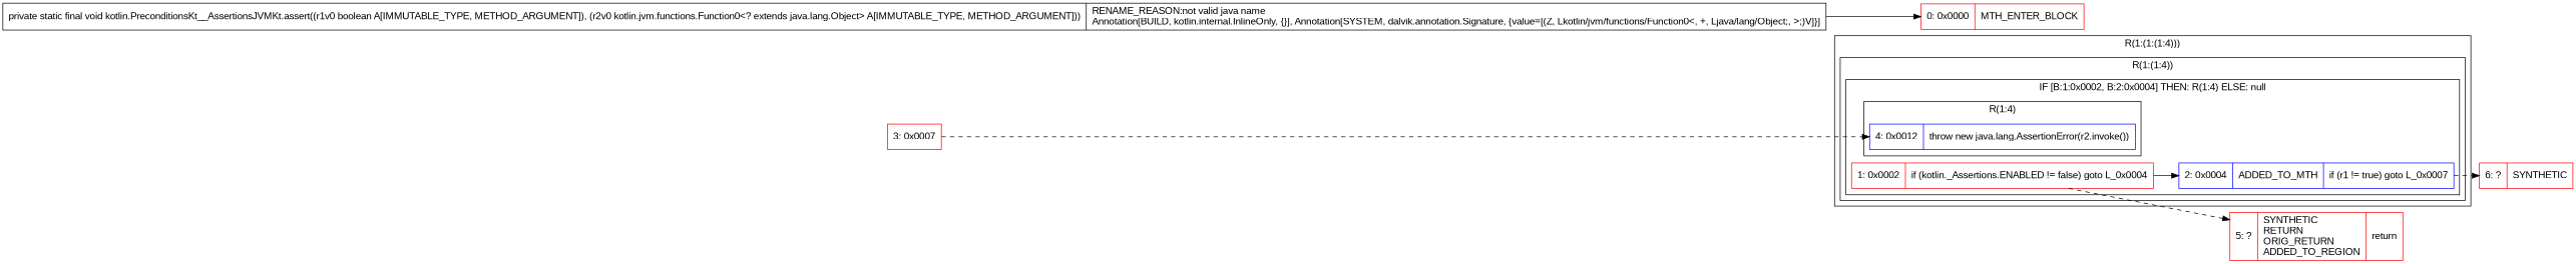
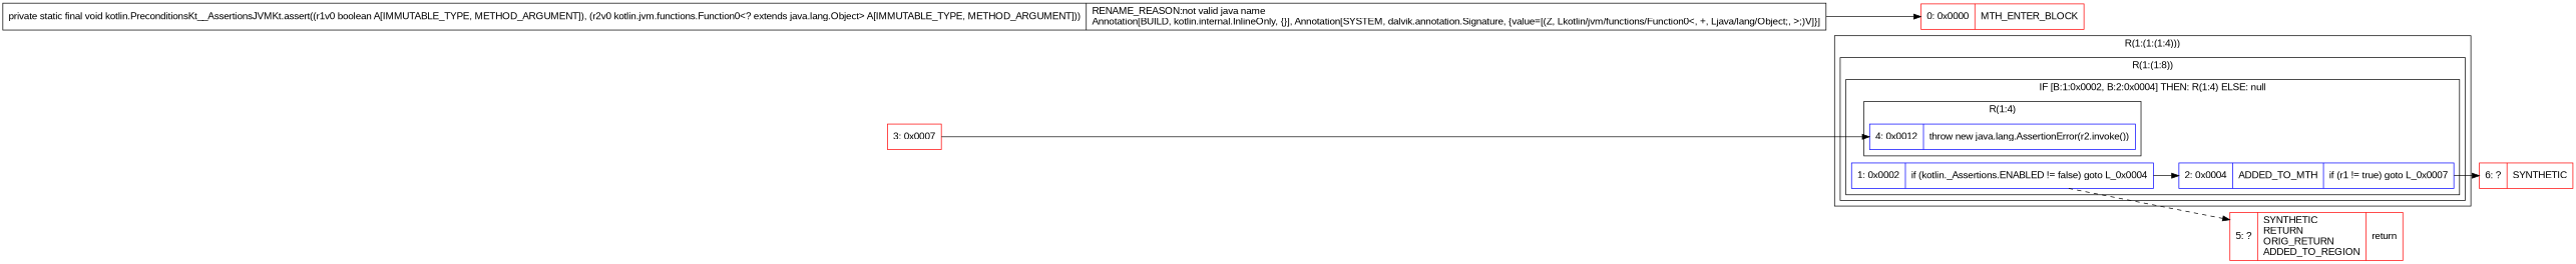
  digraph {
    fontname="Liberation Sans"
    rankdir=LR
    node [color=red fontname="Liberation Sans" shape=record]
    edge [fontname="Liberation Sans"]
    n1 [color=blue label="{4\:\ 0x0012|throw new java.lang.AssertionError(r2.invoke())\l}"]
-   n2 [label="{1\:\ 0x0002|if (kotlin._Assertions.ENABLED != false) goto L_0x0004\l}"]
+   n2 [color=blue label="{1\:\ 0x0002|if (kotlin._Assertions.ENABLED != false) goto L_0x0004\l}"]
    n3 [color=blue label="{2\:\ 0x0004|ADDED_TO_MTH\l|if (r1 != true) goto L_0x0007\l}"]
    n4 [label="{5\:\ ?|SYNTHETIC\lRETURN\lORIG_RETURN\lADDED_TO_REGION\l|return\l}"]
    n5 [label="{6\:\ ?|SYNTHETIC\l}"]
    n6 [label="{3\:\ 0x0007}"]
    n7 [label="{0\:\ 0x0000|MTH_ENTER_BLOCK\l}"]
    n8 [label="{private static final void kotlin.PreconditionsKt__AssertionsJVMKt.assert((r1v0 boolean A[IMMUTABLE_TYPE, METHOD_ARGUMENT]), (r2v0 kotlin.jvm.functions.Function0\<? extends java.lang.Object\> A[IMMUTABLE_TYPE, METHOD_ARGUMENT]))  | RENAME_REASON:not valid java name\lAnnotation[BUILD, kotlin.internal.InlineOnly, \{\}], Annotation[SYSTEM, dalvik.annotation.Signature, \{value=[(Z, Lkotlin\/jvm\/functions\/Function0\<, +, Ljava\/lang\/Object;, \>;)V]\}]\l}" color=""]
    subgraph cluster_1 {
      label="R(1:(1:(1:4)))"
      subgraph cluster_2 {
-       label="R(1:(1:4))"
+       label="R(1:(1:8))"
        subgraph cluster_3 {
          label="IF [B:1:0x0002, B:2:0x0004] THEN: R(1:4) ELSE: null"
          n2
          n3
          subgraph cluster_4 {
            label="R(1:4)"
            n1
          }
        }
      }
    }
    n2 -> n3
    n2 -> n4 [style=dashed]
-   n3 -> n5 [style=dashed]
-   n6 -> n1 [style=dashed]
+   n3 -> n5 [style=solid]
+   n6 -> n1
    n8 -> n7
  }
